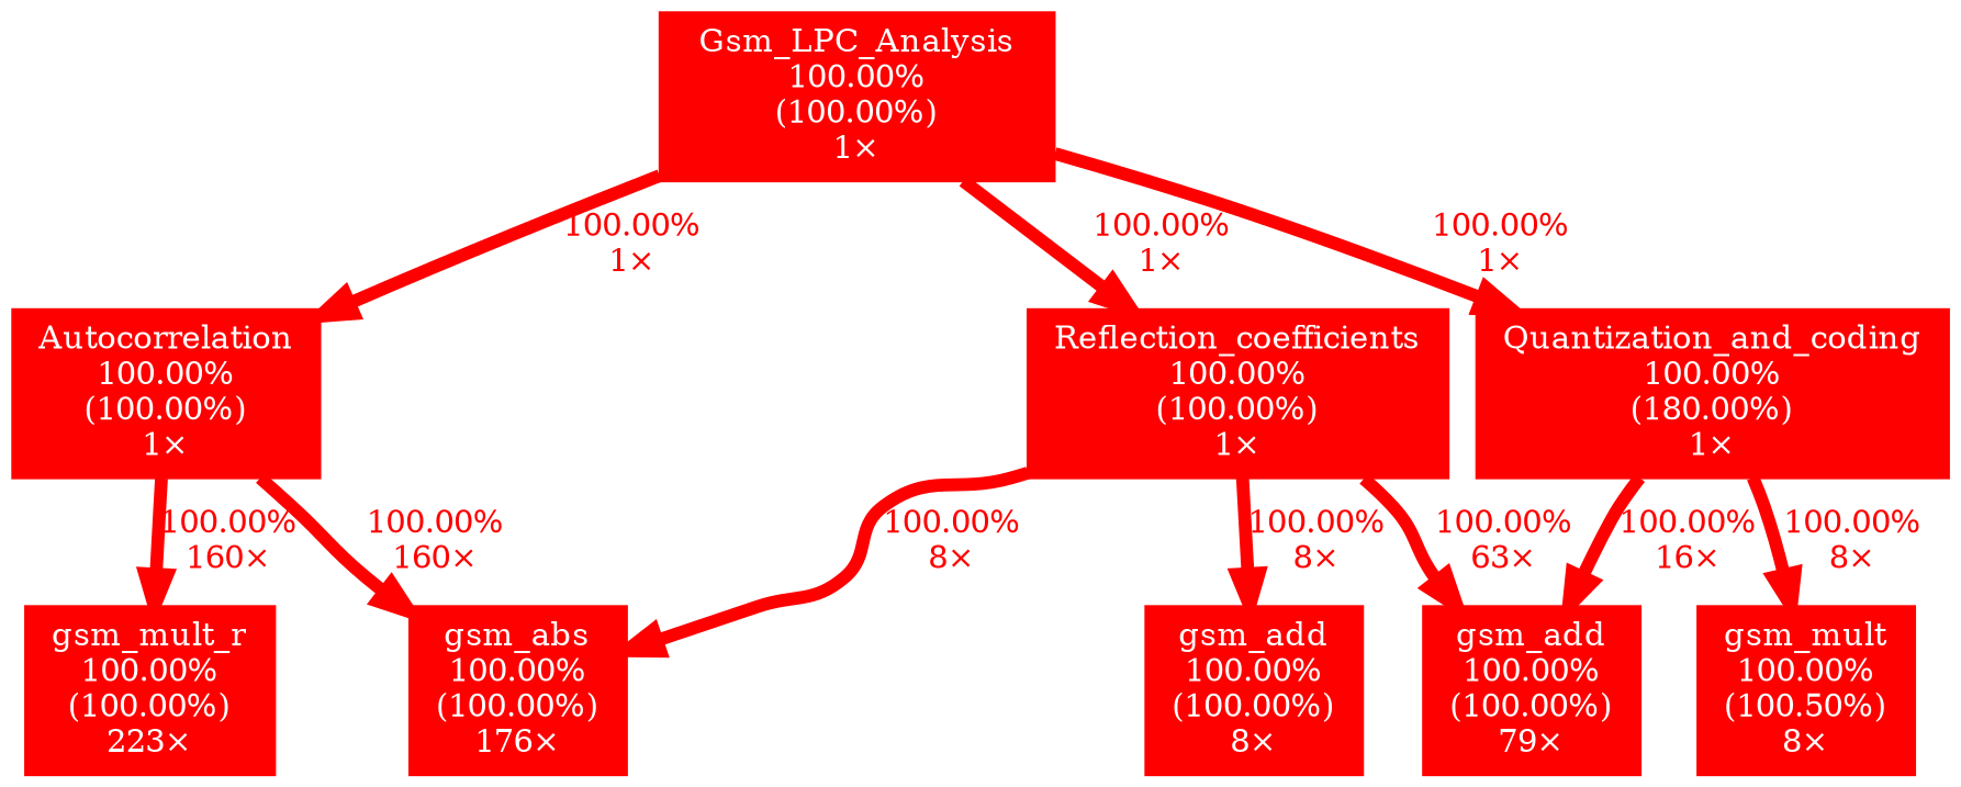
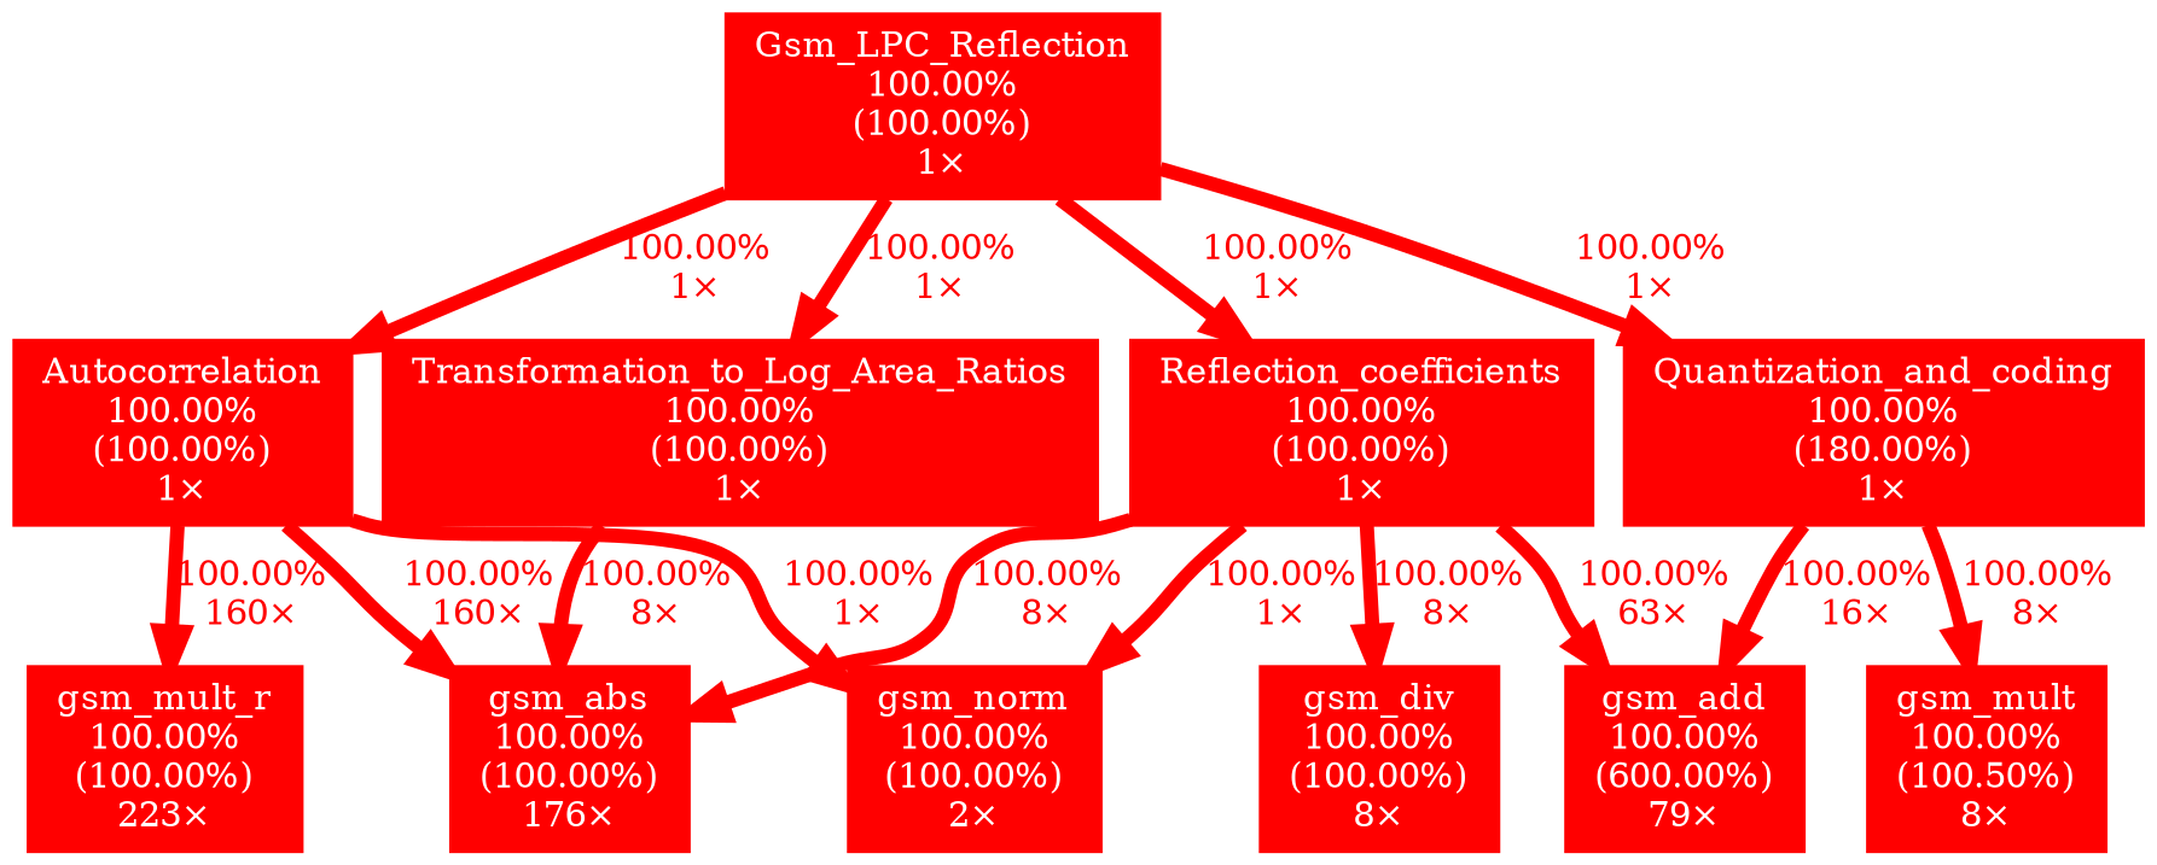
  digraph {
    fontname="DejaVu Serif"
    nodesep=0.125
    ranksep=0.25
    node [color="#ff0000" fontcolor="#ffffff" fontname="DejaVu Serif" fontsize=10.00 shape=box style=filled]
    edge [arrowsize=1.00 color="#ff0000" fontcolor="#ff0000" fontname="DejaVu Serif" fontsize=10.00 labeldistance=4.00 penwidth=4.00]
    n1 [height=0 label="gsm_mult_r\n100.00%\n(100.00%)\n223×" width=0]
    n2 [height=0 label="gsm_abs\n100.00%\n(100.00%)\n176×" width=0]
-   n3 [height=0 label="gsm_add\n100.00%\n(100.00%)\n79×" width=0]
-   n4 [height=0 label="gsm_add\n100.00%\n(100.00%)\n8×" width=0]
+   n3 [height=0 label="gsm_add\n100.00%\n(600.00%)\n79×" width=0]
+   n4 [height=0 label="gsm_div\n100.00%\n(100.00%)\n8×" width=0]
    n5 [height=0 label="gsm_mult\n100.00%\n(100.50%)\n8×" width=0]
+   n6 [height=0 label="gsm_norm\n100.00%\n(100.00%)\n2×" width=0]
    n7 [height=0 label="Autocorrelation\n100.00%\n(100.00%)\n1×" width=0]
-   n8 [height=0 label="Gsm_LPC_Analysis\n100.00%\n(100.00%)\n1×" width=0]
+   n8 [height=0 label="Gsm_LPC_Reflection\n100.00%\n(100.00%)\n1×" width=0]
    n9 [height=0 label="Quantization_and_coding\n100.00%\n(180.00%)\n1×" width=0]
    n10 [height=0 label="Reflection_coefficients\n100.00%\n(100.00%)\n1×" width=0]
+   n11 [height=0 label="Transformation_to_Log_Area_Ratios\n100.00%\n(100.00%)\n1×" width=0]
    n7 -> n1 [label="100.00%\n160×"]
    n7 -> n2 [label="100.00%\n160×"]
+   n7 -> n6 [label="100.00%\n1×"]
    n8 -> n7 [label="100.00%\n1×"]
    n8 -> n9 [label="100.00%\n1×"]
    n8 -> n10 [label="100.00%\n1×"]
+   n8 -> n11 [label="100.00%\n1×"]
    n9 -> n3 [label="100.00%\n16×"]
    n9 -> n5 [label="100.00%\n8×"]
    n10 -> n2 [label="100.00%\n8×"]
    n10 -> n3 [label="100.00%\n63×"]
    n10 -> n4 [label="100.00%\n8×"]
+   n10 -> n6 [label="100.00%\n1×"]
+   n11 -> n2 [label="100.00%\n8×"]
  }
